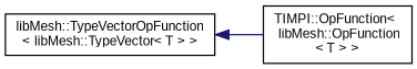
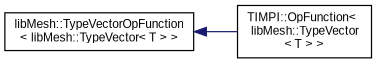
  digraph {
    rankdir=LR
    fontname="Liberation Sans"
    node [color=black fillcolor=white fontname="Liberation Sans" fontsize=10 shape=record style=filled]
    n1 [height=0.2 label="libMesh::TypeVectorOpFunction\l\< libMesh::TypeVector\< T \> \>" width=0.4]
-   n2 [height=0.2 label="TIMPI::OpFunction\<\l libMesh::OpFunction\l\< T \> \>" width=0.4]
+   n2 [height=0.2 label="TIMPI::OpFunction\<\l libMesh::TypeVector\l\< T \> \>" width=0.4]
    n1 -> n2 [color=midnightblue dir=back fontname="Liberation Sans" fontsize=10 labelfontname=Helvetica labelfontsize=10 style=solid]
  }
